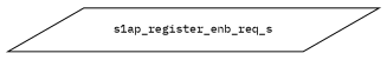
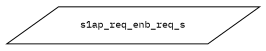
  digraph {
    rankdir=LR
    fontname="IBM Plex Mono"
-   n1 [color=black fillcolor=white fontname="IBM Plex Mono" fontsize=10 height=0.2 label=s1ap_register_enb_req_s shape=parallelogram style=filled width=0.4]
+   n1 [color=black fillcolor=white fontname="IBM Plex Mono" fontsize=10 height=0.2 label=s1ap_req_enb_req_s shape=parallelogram style=filled width=0.4]
  }
